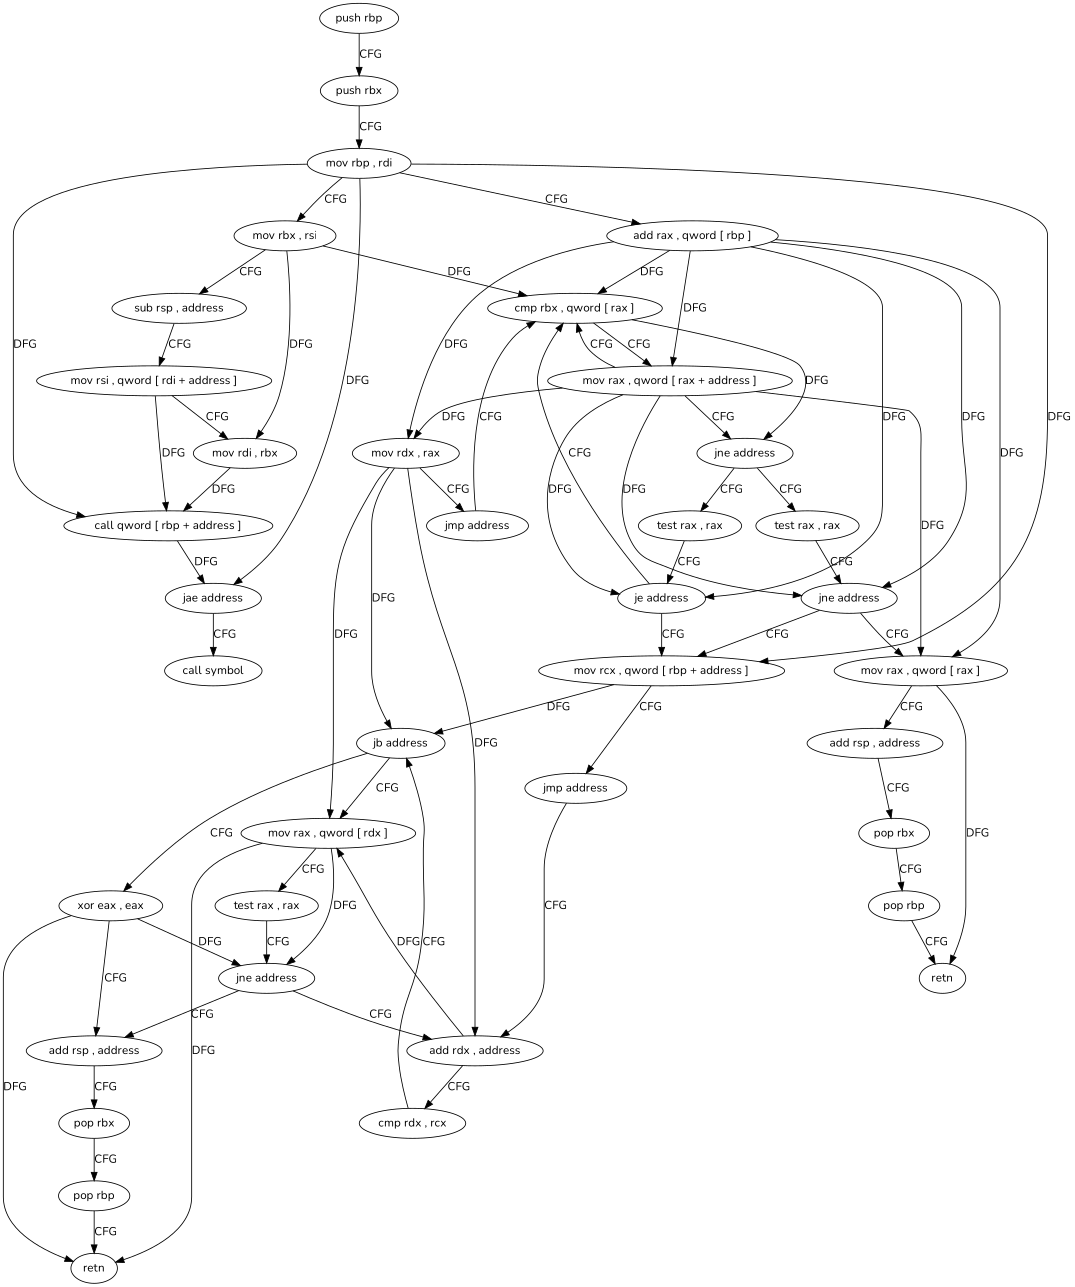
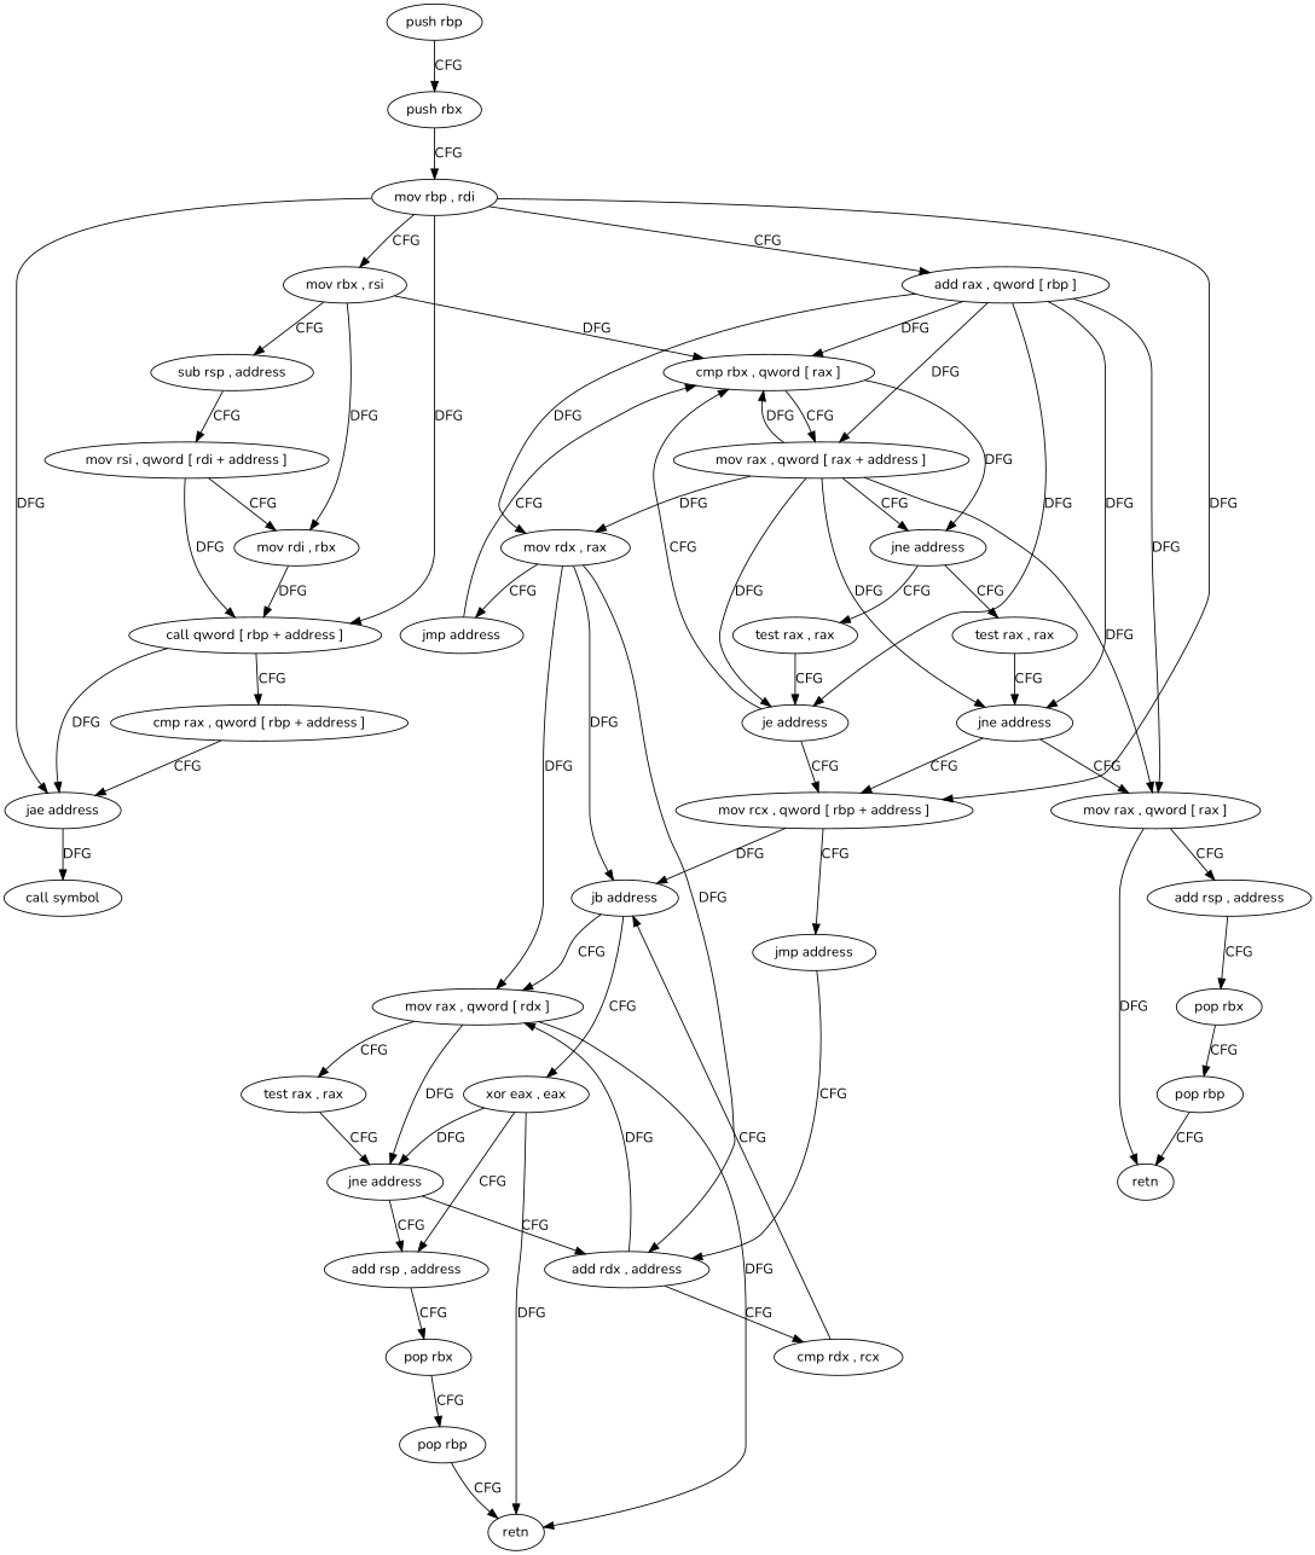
  digraph {
    fontname=Nunito
    node [fontname=Nunito]
    edge [fontname=Nunito]
    n1 [label="push rbp"]
    n2 [label="push rbx"]
    n3 [label="mov rbp , rdi"]
    n4 [label="mov rbx , rsi"]
    n5 [label="call qword [ rbp + address ]"]
    n6 [label="jae address"]
    n7 [label="add rax , qword [ rbp ]"]
    n8 [label="mov rcx , qword [ rbp + address ]"]
    n9 [label="sub rsp , address"]
    n10 [label="mov rdi , rbx"]
    n11 [label="cmp rbx , qword [ rax ]"]
+   n12 [label="cmp rax , qword [ rbp + address ]"]
    n13 [label="call symbol"]
    n14 [label="mov rdx , rax"]
    n15 [label="mov rax , qword [ rax + address ]"]
    n16 [label="je address"]
    n17 [label="jne address"]
    n18 [label="mov rax , qword [ rax ]"]
    n19 [label="jb address"]
    n20 [label="jmp address"]
    n21 [label="mov rsi , qword [ rdi + address ]"]
    n22 [label="jne address"]
    n23 [label="jmp address"]
    n24 [label="add rdx , address"]
    n25 [label="mov rax , qword [ rdx ]"]
    n26 [label="add rsp , address"]
    n27 [label=retn]
    n28 [label="cmp rdx , rcx"]
    n29 [label="xor eax , eax"]
    n30 [label="test rax , rax"]
    n31 [label="jne address"]
    n32 [label=retn]
    n33 [label="test rax , rax"]
    n34 [label="test rax , rax"]
    n35 [label="pop rbx"]
    n36 [label="pop rbp"]
    n37 [label="add rsp , address"]
    n38 [label="pop rbx"]
    n39 [label="pop rbp"]
    n1 -> n2 [label=CFG]
    n2 -> n3 [label=CFG]
    n3 -> n4 [label=CFG]
    n3 -> n5 [label=DFG]
    n3 -> n6 [label=DFG]
    n3 -> n7 [label=CFG]
    n3 -> n8 [label=DFG]
    n4 -> n9 [label=CFG]
    n4 -> n10 [label=DFG]
    n4 -> n11 [label=DFG]
    n5 -> n6 [label=DFG]
-   n6 -> n13 [label=CFG]
+   n5 -> n12 [label=CFG]
+   n6 -> n13 [label=DFG]
    n7 -> n11 [label=DFG]
    n7 -> n14 [label=DFG]
    n7 -> n15 [label=DFG]
    n7 -> n16 [label=DFG]
    n7 -> n17 [label=DFG]
    n7 -> n18 [label=DFG]
    n8 -> n19 [label=DFG]
    n8 -> n20 [label=CFG]
    n9 -> n21 [label=CFG]
    n10 -> n5 [label=DFG]
    n11 -> n15 [label=CFG]
    n11 -> n22 [label=DFG]
+   n12 -> n6 [label=CFG]
    n14 -> n19 [label=DFG]
    n14 -> n23 [label=CFG]
    n14 -> n24 [label=DFG]
    n14 -> n25 [label=DFG]
-   n15 -> n11 [label=CFG]
+   n15 -> n11 [label=DFG]
    n15 -> n14 [label=DFG]
    n15 -> n16 [label=DFG]
    n15 -> n17 [label=DFG]
    n15 -> n18 [label=DFG]
    n15 -> n22 [label=CFG]
    n16 -> n8 [label=CFG]
    n16 -> n11 [label=CFG]
    n17 -> n8 [label=CFG]
    n17 -> n18 [label=CFG]
    n18 -> n26 [label=CFG]
    n18 -> n27 [label=DFG]
    n19 -> n25 [label=CFG]
    n19 -> n29 [label=CFG]
    n20 -> n24 [label=CFG]
    n21 -> n5 [label=DFG]
    n21 -> n10 [label=CFG]
    n22 -> n33 [label=CFG]
    n22 -> n34 [label=CFG]
    n23 -> n11 [label=CFG]
    n24 -> n25 [label=DFG]
    n24 -> n28 [label=CFG]
    n25 -> n30 [label=CFG]
    n25 -> n31 [label=DFG]
    n25 -> n32 [label=DFG]
    n26 -> n35 [label=CFG]
    n28 -> n19 [label=CFG]
    n29 -> n31 [label=DFG]
    n29 -> n32 [label=DFG]
    n29 -> n37 [label=CFG]
    n30 -> n31 [label=CFG]
    n31 -> n24 [label=CFG]
    n31 -> n37 [label=CFG]
    n33 -> n16 [label=CFG]
    n34 -> n17 [label=CFG]
    n35 -> n36 [label=CFG]
    n36 -> n27 [label=CFG]
    n37 -> n38 [label=CFG]
    n38 -> n39 [label=CFG]
    n39 -> n32 [label=CFG]
  }
